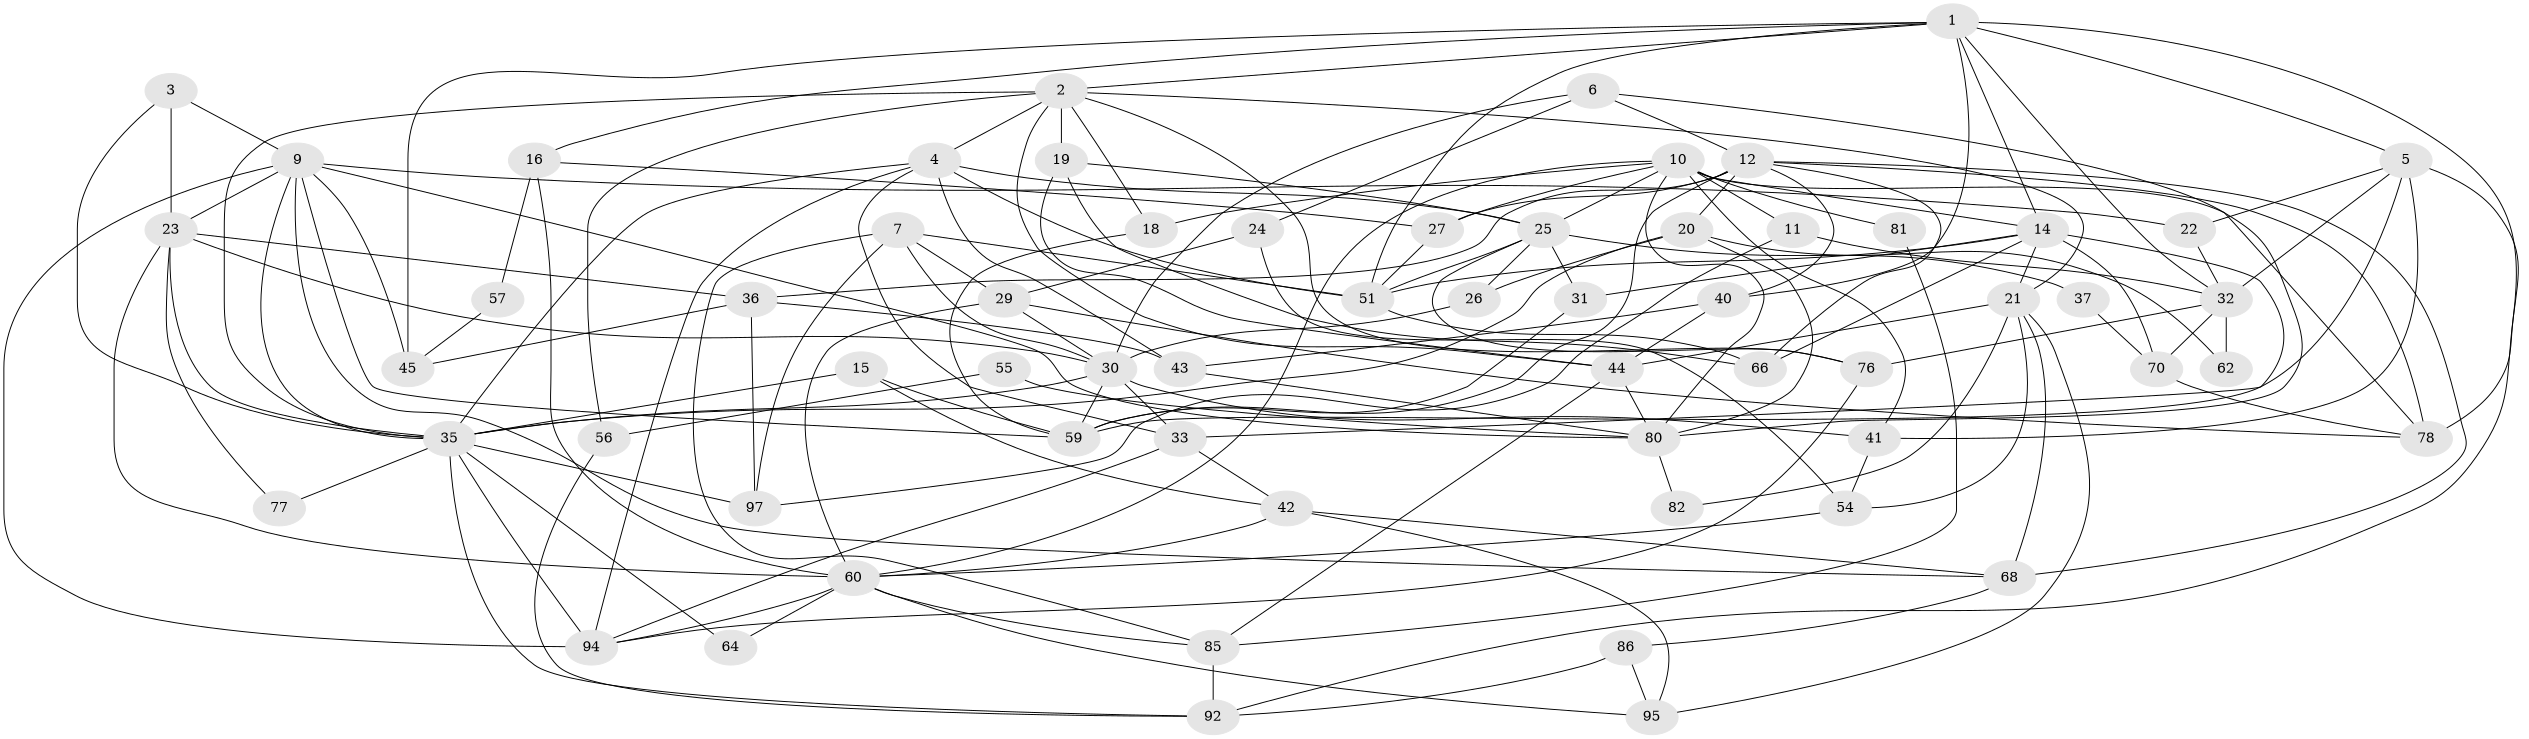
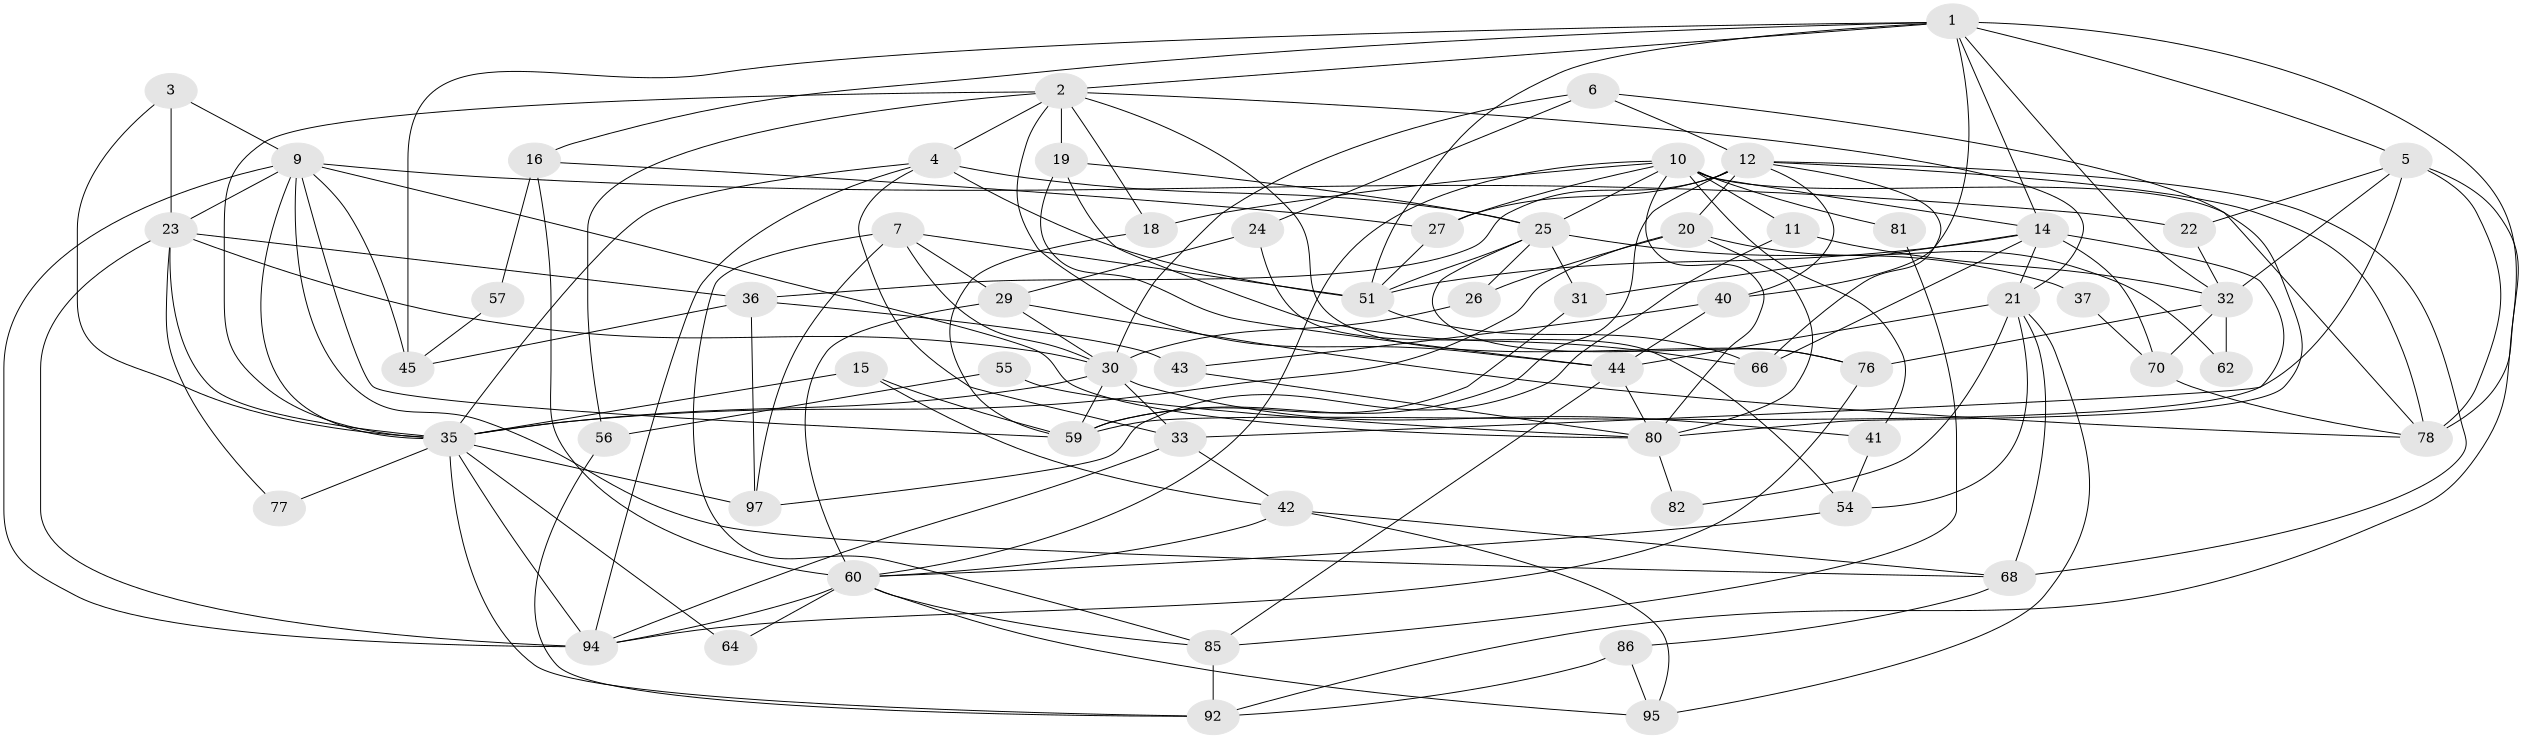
  graph {
    node [color=gray90 style=filled]
    1 [super="+72"]
    2 [super="+8"]
    5 [super="+71"]
    14
    16
    32 [super="+93+48+103"]
    40
    45
    51 [super="+73"]
    78 [super="+99"]
    4 [super="+69+91"]
    18
    19
    21 [super="+67"]
    35 [super="+58"]
    44 [super="+57"]
    56
    76
    22
    41
    59 [super="+84"]
    92
    33 [super="+88"]
    66
    31
    70 [super="+74"]
    27
    60 [super="+65"]
    n29 [label=57]
    62
    43
    25 [super="+63+34"]
    94
    68 [super="+87"]
    54 [super="+90"]
    82
    95
    97
    77
    64
    80
    85
    9 [super="+13+47"]
    23 [super="+46"]
    3
    30 [super="+96+79"]
    36
    26
    37
    42 [super="+52"]
    12 [super="+49+39"]
    20
    6
    24 [super="+28"]
    29 [super="+83"]
    7 [super="+89"]
    86
    10 [super="+38"]
    11
    81
    15
    55
    1 -- 2
    1 -- 5
    1 -- 14
    1 -- 16
    1 -- 32
    1 -- 40
    1 -- 45
    1 -- 51
    1 -- 78
    2 -- 4
    2 -- 18
    2 -- 19
    2 -- 21
    2 -- 35
    2 -- 44
    2 -- 56
    2 -- 76
    5 -- 32
    5 -- 22
-   5 -- 41
+   5 -- 78
    5 -- 59
    5 -- 92
    14 -- 51
    14 -- 21
    14 -- 33
    14 -- 66
    14 -- 31
    14 -- 70
    16 -- 27
    16 -- 60
    16 -- n29
    32 -- 76 [weight=2]
    32 -- 70
    32 -- 62
    40 -- 44
    40 -- 43
    51 -- 66
    4 -- 51
    4 -- 35
    4 -- 33
-   4 -- 43
    4 -- 25 [weight=2]
    4 -- 94
    18 -- 59
    19 -- 44
    19 -- 66
    19 -- 25
    21 -- 44
    21 -- 68
    21 -- 54
    21 -- 82
    21 -- 95
    35 -- 92
    35 -- 94
    35 -- 97
    35 -- 77
    35 -- 64
    44 -- 80
    44 -- 85
    56 -- 92
    76 -- 94
    22 -- 32
    41 -- 54
    33 -- 94
    33 -- 42
    31 -- 59
    70 -- 78
    27 -- 51
    60 -- 94
    60 -- 95
    60 -- 64
    60 -- 85
    n29 -- 45
    43 -- 80
    25 -- 51
    25 -- 76
    25 -- 31
    25 -- 26
    25 -- 37
    68 -- 86
    54 -- 60
    80 -- 82
    85 -- 92
    9 -- 45 [weight=2]
    9 -- 35 [weight=2]
    9 -- 22
    9 -- 59
    9 -- 94
    9 -- 68
    9 -- 80
    9 -- 23
    23 -- 35
-   23 -- 60
+   23 -- 94
    23 -- 77
    23 -- 30
    23 -- 36
    3 -- 35
    3 -- 9
    3 -- 23
    30 -- 35
    30 -- 41
    30 -- 59
    30 -- 33
    36 -- 45
    36 -- 43
    36 -- 97
    26 -- 30
    37 -- 70
    42 -- 60
    42 -- 68
    42 -- 95
    12 -- 40
    12 -- 78
    12 -- 59
    12 -- 66
    12 -- 27
    12 -- 68
    12 -- 36
    12 -- 20
    20 -- 35
    20 -- 62
    20 -- 80
    20 -- 26
    6 -- 80
    6 -- 30
    6 -- 12
    6 -- 24
    24 -- 54
    24 -- 29
    29 -- 78
    29 -- 60
    29 -- 30 [weight=2]
    7 -- 51
    7 -- 97
    7 -- 85
    7 -- 30
    7 -- 29
    86 -- 92
    86 -- 95
    10 -- 14
    10 -- 78
    10 -- 18
    10 -- 41
    10 -- 27
    10 -- 60
    10 -- 25
    10 -- 80
    10 -- 11
    10 -- 81 [weight=2]
    11 -- 32
    11 -- 97
    81 -- 85
    15 -- 35
    15 -- 59
    15 -- 42
    55 -- 56
    55 -- 80
  }
